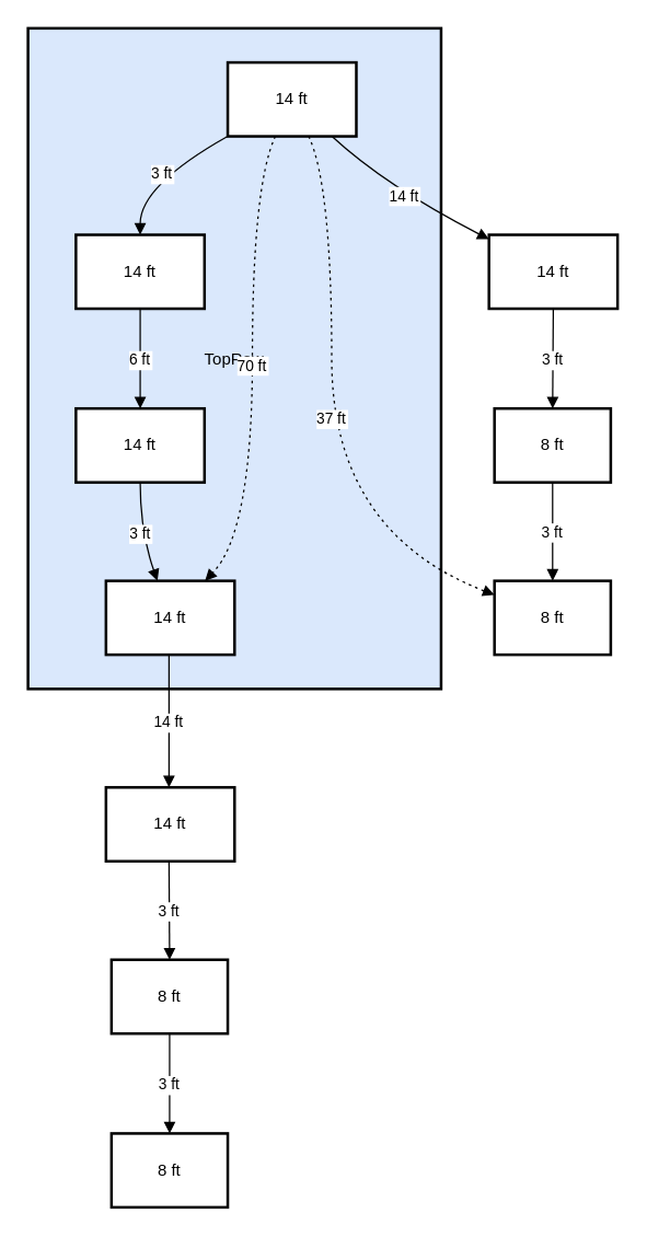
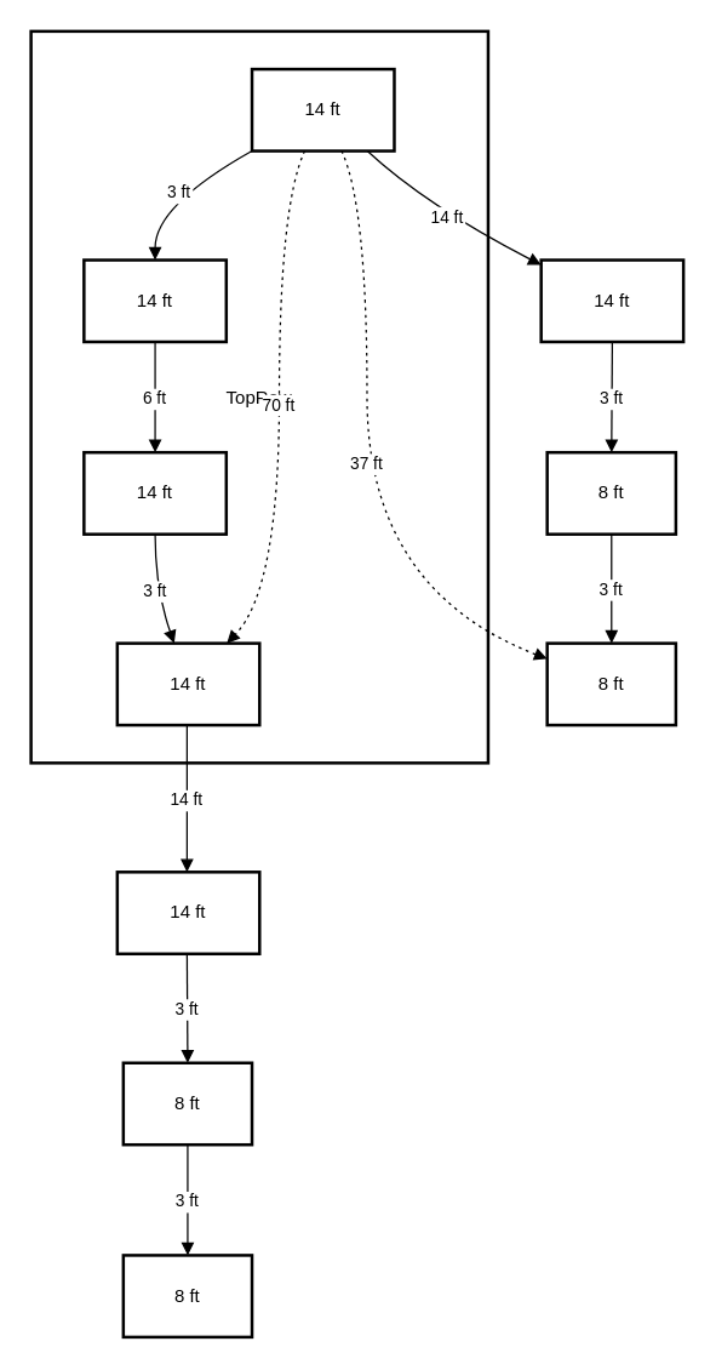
  <mxCell id="0" />
  <mxCell id="1" parent="0" />
- <mxCell id="2" value="TopRow" style="whiteSpace=wrap;strokeWidth=2;fillColor=#dae8fc;" parent="1" vertex="1"><mxGeometry x="20" y="20" width="302" height="483" as="geometry" /></mxCell>
+ <mxCell id="2" value="TopRow" style="whiteSpace=wrap;strokeWidth=2;" parent="1" vertex="1"><mxGeometry x="20" y="20" width="302" height="483" as="geometry" /></mxCell>
  <mxCell id="3" value="14 ft" style="whiteSpace=wrap;strokeWidth=2;" parent="1" vertex="1"><mxGeometry x="166" y="45" width="94" height="54" as="geometry" /></mxCell>
  <mxCell id="4" value="14 ft" style="whiteSpace=wrap;strokeWidth=2;" parent="1" vertex="1"><mxGeometry x="55" y="171" width="94" height="54" as="geometry" /></mxCell>
  <mxCell id="5" value="14 ft" style="whiteSpace=wrap;strokeWidth=2;" parent="1" vertex="1"><mxGeometry x="55" y="298" width="94" height="54" as="geometry" /></mxCell>
  <mxCell id="6" value="14 ft" style="whiteSpace=wrap;strokeWidth=2;" parent="1" vertex="1"><mxGeometry x="77" y="424" width="94" height="54" as="geometry" /></mxCell>
  <mxCell id="7" value="14 ft" style="whiteSpace=wrap;strokeWidth=2;" parent="1" vertex="1"><mxGeometry x="357" y="171" width="94" height="54" as="geometry" /></mxCell>
  <mxCell id="8" value="8 ft" style="whiteSpace=wrap;strokeWidth=2;" parent="1" vertex="1"><mxGeometry x="361" y="298" width="85" height="54" as="geometry" /></mxCell>
  <mxCell id="9" value="8 ft" style="whiteSpace=wrap;strokeWidth=2;" parent="1" vertex="1"><mxGeometry x="361" y="424" width="85" height="54" as="geometry" /></mxCell>
  <mxCell id="10" value="14 ft" style="whiteSpace=wrap;strokeWidth=2;" parent="1" vertex="1"><mxGeometry x="77" y="575" width="94" height="54" as="geometry" /></mxCell>
  <mxCell id="11" value="8 ft" style="whiteSpace=wrap;strokeWidth=2;" parent="1" vertex="1"><mxGeometry x="81" y="701" width="85" height="54" as="geometry" /></mxCell>
  <mxCell id="12" value="8 ft" style="whiteSpace=wrap;strokeWidth=2;" parent="1" vertex="1"><mxGeometry x="81" y="828" width="85" height="54" as="geometry" /></mxCell>
  <mxCell id="13" value="3 ft" style="curved=1;startArrow=none;endArrow=block;exitX=0;exitY=1;entryX=0.5;entryY=0.01;rounded=0;" parent="1" source="3" target="4" edge="1"><mxGeometry relative="1" as="geometry"><Array as="points"><mxPoint x="102" y="135" /></Array></mxGeometry></mxCell>
  <mxCell id="14" value="6 ft" style="curved=1;startArrow=none;endArrow=block;exitX=0.5;exitY=1.01;entryX=0.5;entryY=-0.01;rounded=0;" parent="1" source="4" target="5" edge="1"><mxGeometry relative="1" as="geometry"><Array as="points" /></mxGeometry></mxCell>
  <mxCell id="15" value="3 ft" style="curved=1;startArrow=none;endArrow=block;exitX=0.5;exitY=0.99;entryX=0.4;entryY=0;rounded=0;" parent="1" source="5" target="6" edge="1"><mxGeometry relative="1" as="geometry"><Array as="points"><mxPoint x="102" y="388" /></Array></mxGeometry></mxCell>
  <mxCell id="16" value="14 ft" style="curved=1;startArrow=none;endArrow=block;exitX=0.81;exitY=1;entryX=0;entryY=0.06;rounded=0;" parent="1" source="3" target="7" edge="1"><mxGeometry relative="1" as="geometry"><Array as="points"><mxPoint x="281" y="135" /></Array></mxGeometry></mxCell>
  <mxCell id="17" value="3 ft" style="curved=1;startArrow=none;endArrow=block;exitX=0.5;exitY=1.01;entryX=0.5;entryY=-0.01;rounded=0;" parent="1" source="7" target="8" edge="1"><mxGeometry relative="1" as="geometry"><Array as="points" /></mxGeometry></mxCell>
  <mxCell id="18" value="3 ft" style="curved=1;startArrow=none;endArrow=block;exitX=0.5;exitY=0.99;entryX=0.5;entryY=0;rounded=0;" parent="1" source="8" target="9" edge="1"><mxGeometry relative="1" as="geometry"><Array as="points" /></mxGeometry></mxCell>
  <mxCell id="19" value="14 ft" style="curved=1;startArrow=none;endArrow=block;exitX=0.49;exitY=1;entryX=0.49;entryY=0;rounded=0;" parent="1" source="6" target="10" edge="1"><mxGeometry relative="1" as="geometry"><Array as="points" /></mxGeometry></mxCell>
  <mxCell id="20" value="3 ft" style="curved=1;startArrow=none;endArrow=block;exitX=0.49;exitY=1;entryX=0.5;entryY=0.01;rounded=0;" parent="1" source="10" target="11" edge="1"><mxGeometry relative="1" as="geometry"><Array as="points" /></mxGeometry></mxCell>
  <mxCell id="21" value="3 ft" style="curved=1;startArrow=none;endArrow=block;exitX=0.5;exitY=1.01;entryX=0.5;entryY=-0.01;rounded=0;" parent="1" source="11" target="12" edge="1"><mxGeometry relative="1" as="geometry"><Array as="points" /></mxGeometry></mxCell>
  <mxCell id="22" value="70 ft" style="curved=1;dashed=1;dashPattern=2 3;startArrow=none;endArrow=block;exitX=0.37;exitY=1;entryX=0.77;entryY=0;rounded=0;" parent="1" source="3" target="6" edge="1"><mxGeometry relative="1" as="geometry"><Array as="points"><mxPoint x="184" y="135" /><mxPoint x="184" y="388" /></Array></mxGeometry></mxCell>
  <mxCell id="23" value="37 ft" style="curved=1;dashed=1;dashPattern=2 3;startArrow=none;endArrow=block;exitX=0.63;exitY=1;entryX=0;entryY=0.19;rounded=0;" parent="1" source="3" target="9" edge="1"><mxGeometry relative="1" as="geometry"><Array as="points"><mxPoint x="242" y="135" /><mxPoint x="242" y="388" /></Array></mxGeometry></mxCell>
